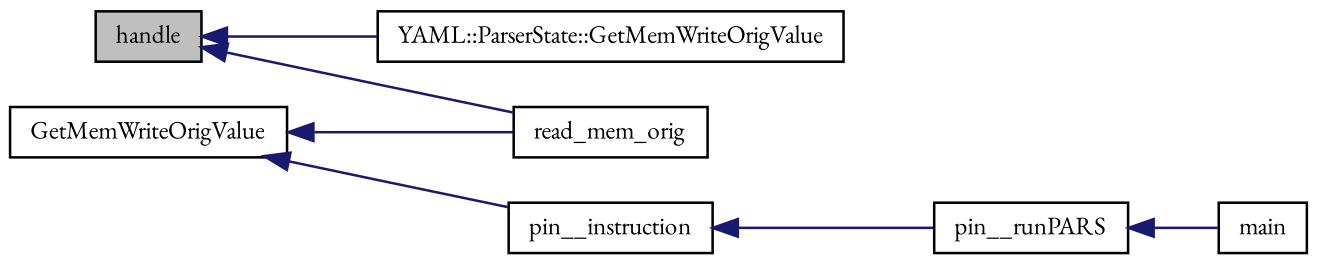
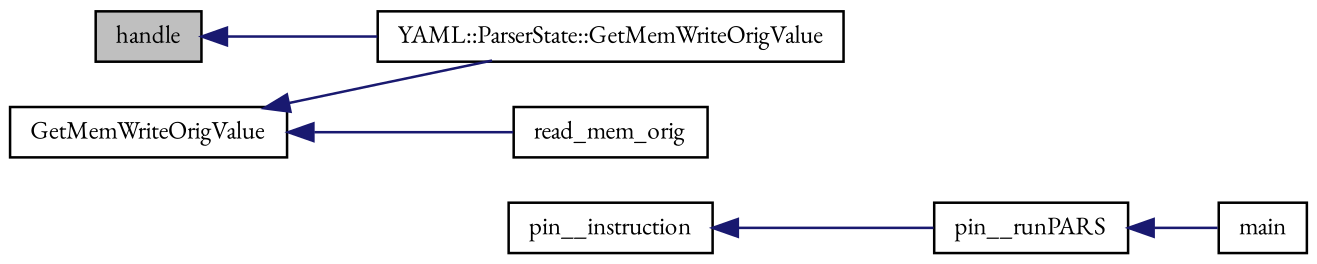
  digraph {
    fontname="EB Garamond"
    rankdir=LR
    node [color=black fillcolor=white fontname="EB Garamond" fontsize=10 shape=record style=filled]
    edge [color=midnightblue dir=back fontname="EB Garamond" fontsize=10 labelfontname=Helvetica labelfontsize=10 style=solid]
    n1 [fillcolor=grey75 fontcolor=black height=0.2 label=handle width=0.4]
    n2 [height=0.2 label=read_mem_orig width=0.4]
    n3 [height=0.2 label="YAML::ParserState::GetMemWriteOrigValue" width=0.4]
    n4 [height=0.2 label=GetMemWriteOrigValue width=0.4]
    n5 [height=0.2 label=pin__instruction width=0.4]
    n6 [height=0.2 label=pin__runPARS width=0.4]
    n7 [height=0.2 label=main width=0.4]
-   n1 -> n2
    n1 -> n3
    n4 -> n2
-   n4 -> n5
+   n4 -> n3
    n5 -> n6
    n6 -> n7
  }
